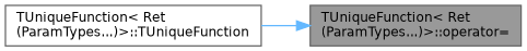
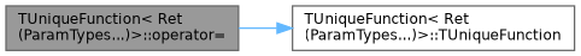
  digraph {
    rankdir=LR
    node [fontname=Helvetica fontsize=10 shape=box style=filled]
    n1 [color=gray40 fillcolor=grey60 fontcolor=black height=0.2 label="TUniqueFunction\< Ret\l(ParamTypes...)\>::operator=" width=0.4]
    n2 [color=grey40 fillcolor=white height=0.2 label="TUniqueFunction\< Ret\l(ParamTypes...)\>::TUniqueFunction" width=0.4]
-   n2 -> n1 [color=steelblue1 fontname=Helvetica fontsize=10 labelfontname=Helvetica labelfontsize=10 style=solid]
+   n1 -> n2 [color=steelblue1 fontname=Helvetica fontsize=10 labelfontname=Helvetica labelfontsize=10 style=solid]
  }
